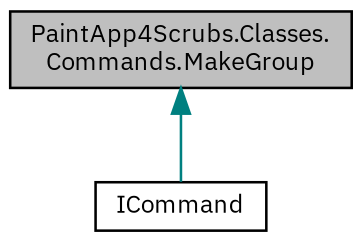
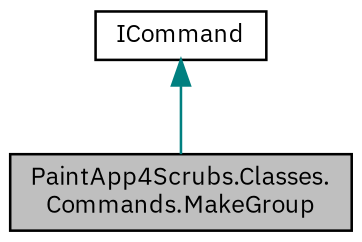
  digraph {
    fontname="IBM Plex Sans"
    node [color=black fontname="IBM Plex Sans" fontsize=10 shape=record style=filled]
    n1 [fillcolor=grey75 fontcolor=black height=0.2 label="PaintApp4Scrubs.Classes.\lCommands.MakeGroup" width=0.4]
    n2 [fillcolor=white height=0.2 label=ICommand width=0.4]
-   n1 -> n2 [color=teal dir=back fontname="IBM Plex Sans" fontsize=10 labelfontname=Helvetica labelfontsize=10 style=solid]
+   n2 -> n1 [color=teal dir=back fontname="IBM Plex Sans" fontsize=10 labelfontname=Helvetica labelfontsize=10 style=solid]
  }
